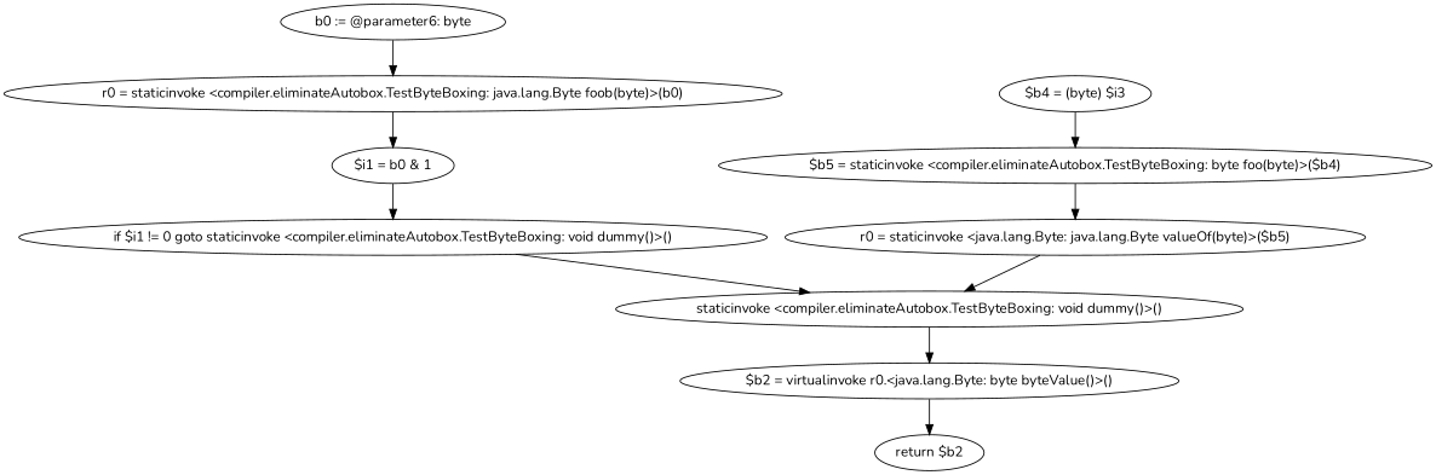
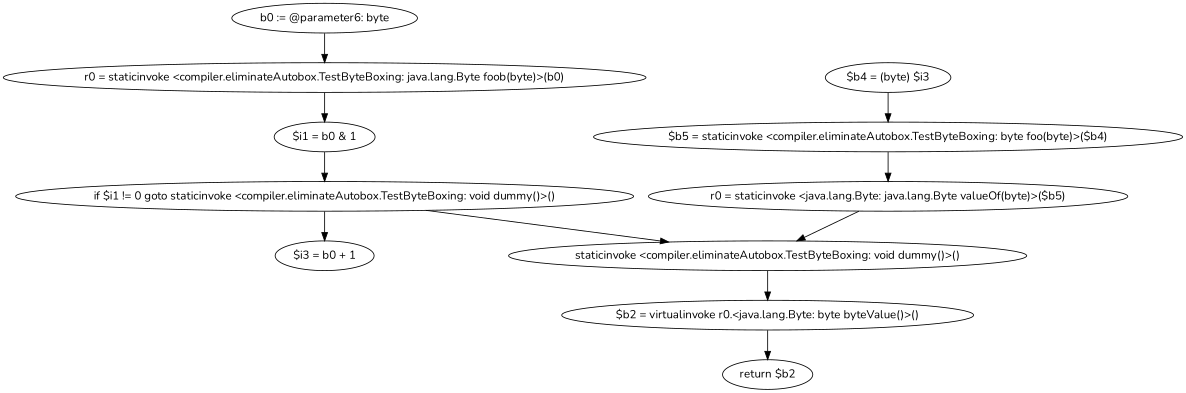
  digraph {
    fontname=Nunito
    node [fontname=Nunito]
    edge [fontname=Nunito]
    n1 [label="b0 := @parameter6: byte"]
    "r0 = staticinvoke <compiler.eliminateAutobox.TestByteBoxing: java.lang.Byte foob(byte)>(b0)"
    "$i1 = b0 & 1"
    "if $i1 != 0 goto staticinvoke <compiler.eliminateAutobox.TestByteBoxing: void dummy()>()"
+   "$i3 = b0 + 1"
    "staticinvoke <compiler.eliminateAutobox.TestByteBoxing: void dummy()>()"
    "$b2 = virtualinvoke r0.<java.lang.Byte: byte byteValue()>()"
    "$b4 = (byte) $i3"
    "$b5 = staticinvoke <compiler.eliminateAutobox.TestByteBoxing: byte foo(byte)>($b4)"
    "r0 = staticinvoke <java.lang.Byte: java.lang.Byte valueOf(byte)>($b5)"
    "return $b2"
    n1 -> "r0 = staticinvoke <compiler.eliminateAutobox.TestByteBoxing: java.lang.Byte foob(byte)>(b0)"
    "r0 = staticinvoke <compiler.eliminateAutobox.TestByteBoxing: java.lang.Byte foob(byte)>(b0)" -> "$i1 = b0 & 1"
    "$i1 = b0 & 1" -> "if $i1 != 0 goto staticinvoke <compiler.eliminateAutobox.TestByteBoxing: void dummy()>()"
+   "if $i1 != 0 goto staticinvoke <compiler.eliminateAutobox.TestByteBoxing: void dummy()>()" -> "$i3 = b0 + 1"
    "if $i1 != 0 goto staticinvoke <compiler.eliminateAutobox.TestByteBoxing: void dummy()>()" -> "staticinvoke <compiler.eliminateAutobox.TestByteBoxing: void dummy()>()"
    "staticinvoke <compiler.eliminateAutobox.TestByteBoxing: void dummy()>()" -> "$b2 = virtualinvoke r0.<java.lang.Byte: byte byteValue()>()"
    "$b2 = virtualinvoke r0.<java.lang.Byte: byte byteValue()>()" -> "return $b2"
    "$b4 = (byte) $i3" -> "$b5 = staticinvoke <compiler.eliminateAutobox.TestByteBoxing: byte foo(byte)>($b4)"
    "$b5 = staticinvoke <compiler.eliminateAutobox.TestByteBoxing: byte foo(byte)>($b4)" -> "r0 = staticinvoke <java.lang.Byte: java.lang.Byte valueOf(byte)>($b5)"
    "r0 = staticinvoke <java.lang.Byte: java.lang.Byte valueOf(byte)>($b5)" -> "staticinvoke <compiler.eliminateAutobox.TestByteBoxing: void dummy()>()"
  }
